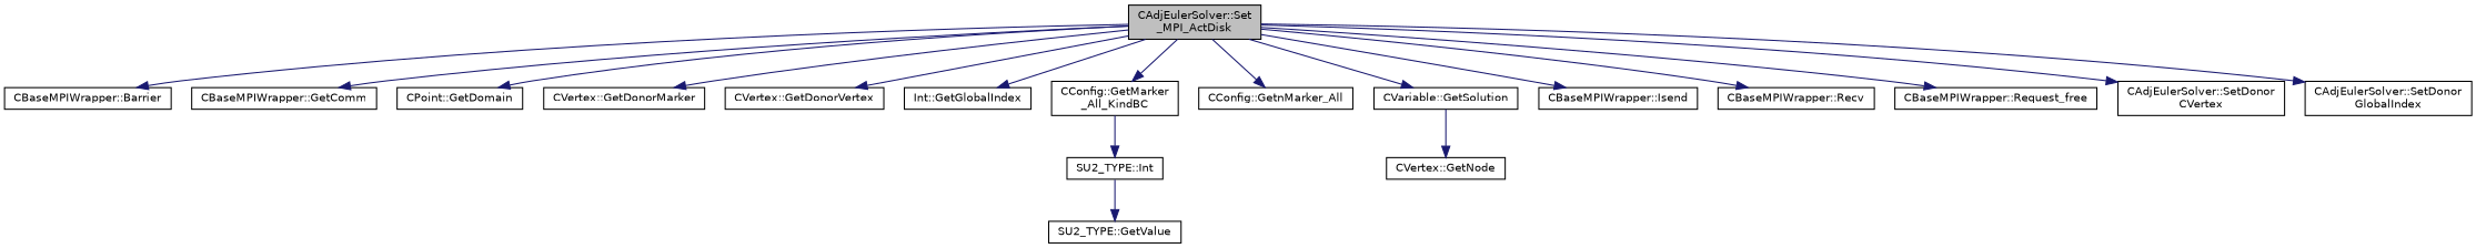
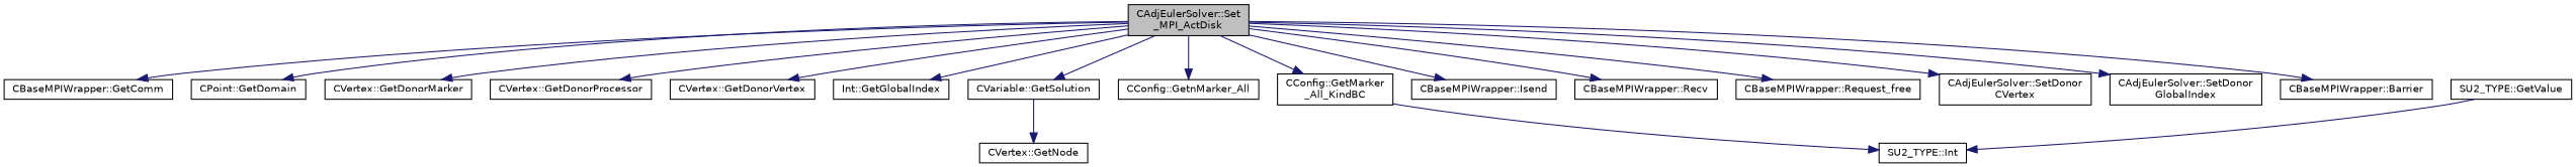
  digraph {
    rankdir=TB
    node [color=black fillcolor=white fontname=Helvetica fontsize=10 shape=record style=filled]
    edge [color=midnightblue fontname=Helvetica fontsize=10 labelfontname=Helvetica labelfontsize=10 style=solid]
    n1 [fillcolor=grey75 fontcolor=black height=0.2 label="CAdjEulerSolver::Set\l_MPI_ActDisk" width=0.4]
    n2 [height=0.2 label="CBaseMPIWrapper::Barrier" width=0.4]
    n3 [height=0.2 label="CBaseMPIWrapper::GetComm" width=0.4]
    n4 [height=0.2 label="CPoint::GetDomain" width=0.4]
    n5 [height=0.2 label="CVertex::GetDonorMarker" width=0.4]
+   n6 [height=0.2 label="CVertex::GetDonorProcessor" width=0.4]
    n7 [height=0.2 label="CVertex::GetDonorVertex" width=0.4]
    n8 [height=0.2 label="Int::GetGlobalIndex" width=0.4]
    n9 [height=0.2 label="CConfig::GetMarker\l_All_KindBC" width=0.4]
    n10 [height=0.2 label="CConfig::GetnMarker_All" width=0.4]
    n11 [height=0.2 label="CVariable::GetSolution" width=0.4]
    n12 [height=0.2 label="CBaseMPIWrapper::Isend" width=0.4]
    n13 [height=0.2 label="CBaseMPIWrapper::Recv" width=0.4]
    n14 [height=0.2 label="CBaseMPIWrapper::Request_free" width=0.4]
    n15 [height=0.2 label="CAdjEulerSolver::SetDonor\lCVertex" width=0.4]
    n16 [height=0.2 label="CAdjEulerSolver::SetDonor\lGlobalIndex" width=0.4]
    n17 [height=0.2 label="SU2_TYPE::Int" width=0.4]
    n18 [height=0.2 label="CVertex::GetNode" width=0.4]
    n19 [height=0.2 label="SU2_TYPE::GetValue" width=0.4]
    n1 -> n2
    n1 -> n3
    n1 -> n4
    n1 -> n5
+   n1 -> n6
    n1 -> n7
    n1 -> n8
    n1 -> n9
    n1 -> n10
    n1 -> n11
    n1 -> n12
    n1 -> n13
    n1 -> n14
    n1 -> n15
    n1 -> n16
    n9 -> n17
    n11 -> n18
-   n17 -> n19
+   n19 -> n17
  }
